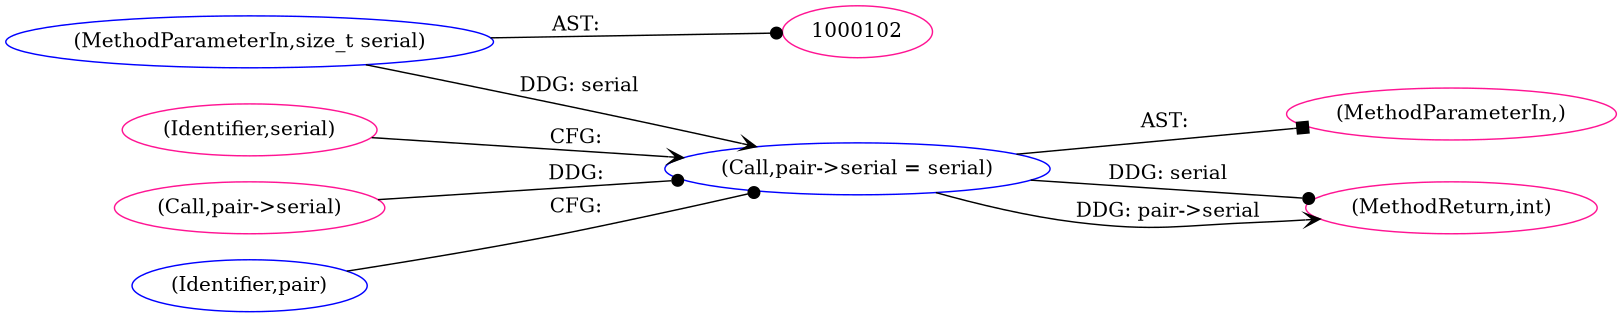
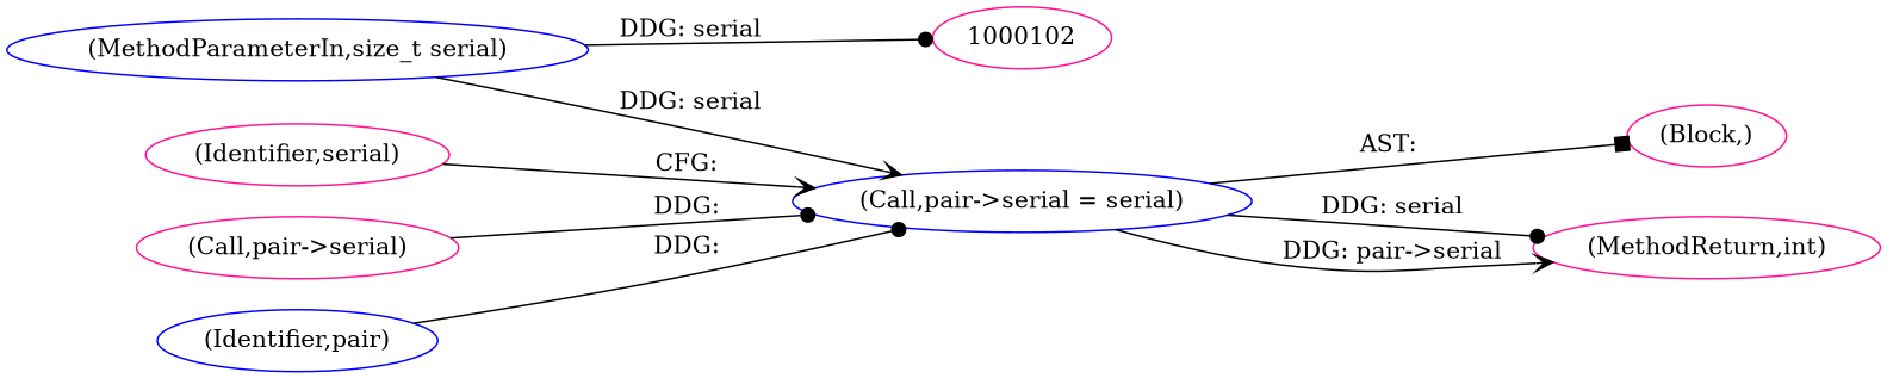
  digraph {
    rankdir=LR
    node [color=deeppink]
    edge [arrowhead=dot]
    n1 [color=blue label="(Call,pair->serial = serial)"]
-   n2 [label="(MethodParameterIn,)"]
+   n2 [label="(Block,)"]
    n3 [label="(MethodReturn,int)"]
    n4 [label="(Identifier,serial)"]
    n5 [color=blue label="(MethodParameterIn,size_t serial)"]
    1000102
    n7 [color=blue label="(Identifier,pair)"]
    n8 [label="(Call,pair->serial)"]
    n1 -> n2 [arrowhead=box label="AST: "]
    n1 -> n3 [arrowhead=vee label="DDG: pair->serial"]
    n1 -> n3 [label="DDG: serial"]
    n4 -> n1 [arrowhead=vee label="CFG: "]
    n5 -> n1 [arrowhead=vee label="DDG: serial"]
-   n5 -> 1000102 [label="AST: "]
-   n7 -> n1 [label="CFG: "]
+   n5 -> 1000102 [label="DDG: serial"]
+   n7 -> n1 [label="DDG: "]
    n8 -> n1 [label="DDG: "]
  }
